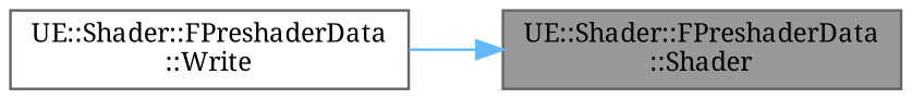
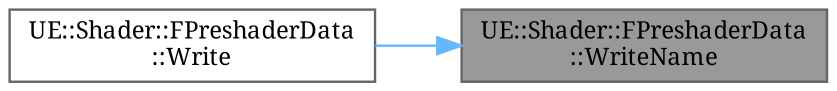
  digraph {
    rankdir=RL
    fontname="Noto Serif"
    node [fontname="Noto Serif" fontsize=10 shape=box style=filled]
-   n1 [color=gray40 fillcolor=grey60 fontcolor=black height=0.2 label="UE::Shader::FPreshaderData\l::Shader" width=0.4]
+   n1 [color=gray40 fillcolor=grey60 fontcolor=black height=0.2 label="UE::Shader::FPreshaderData\l::WriteName" width=0.4]
    n2 [color=grey40 fillcolor=white height=0.2 label="UE::Shader::FPreshaderData\l::Write" width=0.4]
    n1 -> n2 [color=steelblue1 dir=back fontname="Noto Serif" fontsize=10 labelfontname=Helvetica labelfontsize=10 style=solid]
  }
